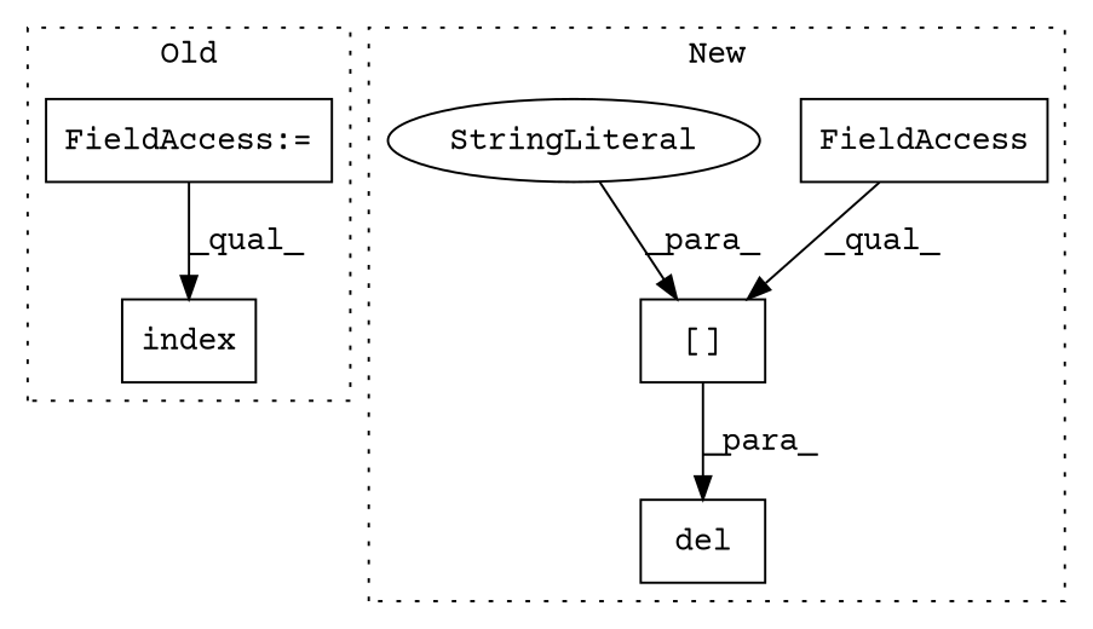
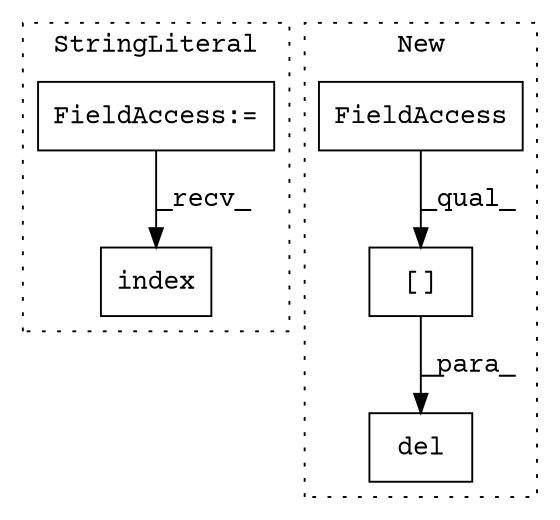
  digraph {
    fontname="Courier Prime"
    node [a=32 fontname="Courier Prime" shape=box]
    edge [fontname="Courier Prime"]
    n1 [l="6,1" label=index s="1718,1729"]
    n2 [a=7 l=1 label="FieldAccess:=" s=1372]
    n3 [l="4,1" label=del s="845,871"]
    n4 [a=2 l="7,1" label="[]" s="849,870"]
    n5 [a=22 l=6 label=FieldAccess s=849]
-   n6 [a=45 l=14 label=StringLiteral s=856 shape=ellipse]
    subgraph cluster_1 {
-     label=Old
+     label=StringLiteral
      style=dotted
      n1
      n2
    }
    subgraph cluster_2 {
      label=New
      style=dotted
      n3
      n4
      n5
-     n6
    }
-   n2 -> n1 [label=_qual_]
+   n2 -> n1 [label=_recv_]
    n4 -> n3 [label=_para_]
    n5 -> n4 [label=_qual_]
-   n6 -> n4 [label=_para_]
  }
